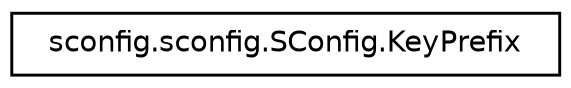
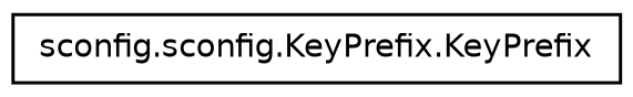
  digraph {
    rankdir=LR
-   n1 [color=black fillcolor=white fontname=Helvetica fontsize=10 height=0.2 label="sconfig.sconfig.SConfig.KeyPrefix" shape=record style=filled width=0.4]
+   n1 [color=black fillcolor=white fontname=Helvetica fontsize=10 height=0.2 label="sconfig.sconfig.KeyPrefix.KeyPrefix" shape=record style=filled width=0.4]
  }
